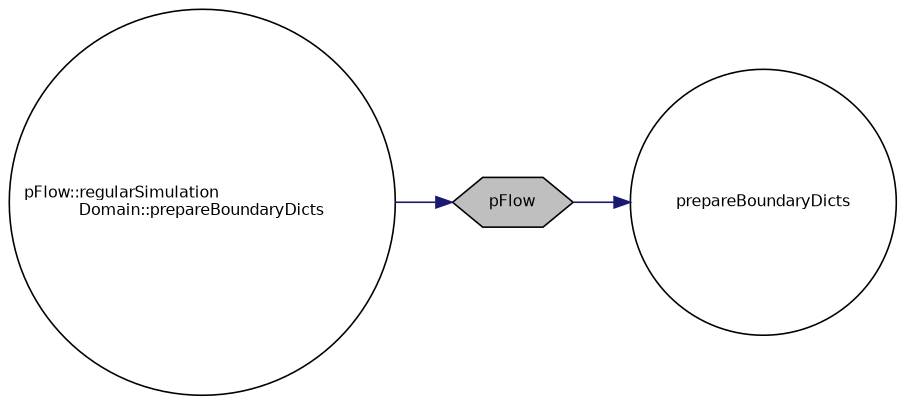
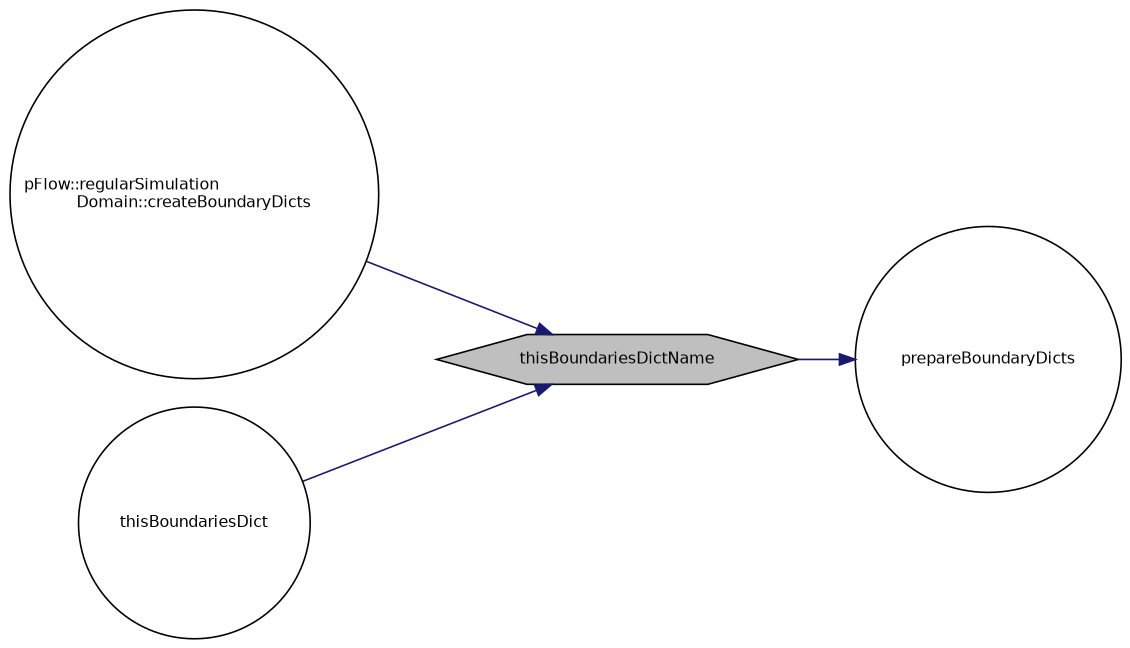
  digraph {
    rankdir=RL
    node [color=black fillcolor=white fontname=Helvetica fontsize=10 shape=circle style=filled]
    edge [color=midnightblue dir=back fontname=Helvetica fontsize=10 labelfontname=Helvetica labelfontsize=10 style=solid]
-   n1 [fillcolor=grey75 fontcolor=black height=0.2 label=pFlow shape=hexagon width=0.4]
-   n2 [height=0.2 label="pFlow::regularSimulation\lDomain::prepareBoundaryDicts" width=0.4]
+   n1 [fillcolor=grey75 fontcolor=black height=0.2 label=thisBoundariesDictName shape=hexagon width=0.4]
+   n2 [height=0.2 label="pFlow::regularSimulation\lDomain::createBoundaryDicts" width=0.4]
+   n3 [height=0.2 label=thisBoundariesDict width=0.4]
    n4 [height=0.2 label=prepareBoundaryDicts width=0.4]
    n1 -> n2
+   n1 -> n3
    n4 -> n1
  }
